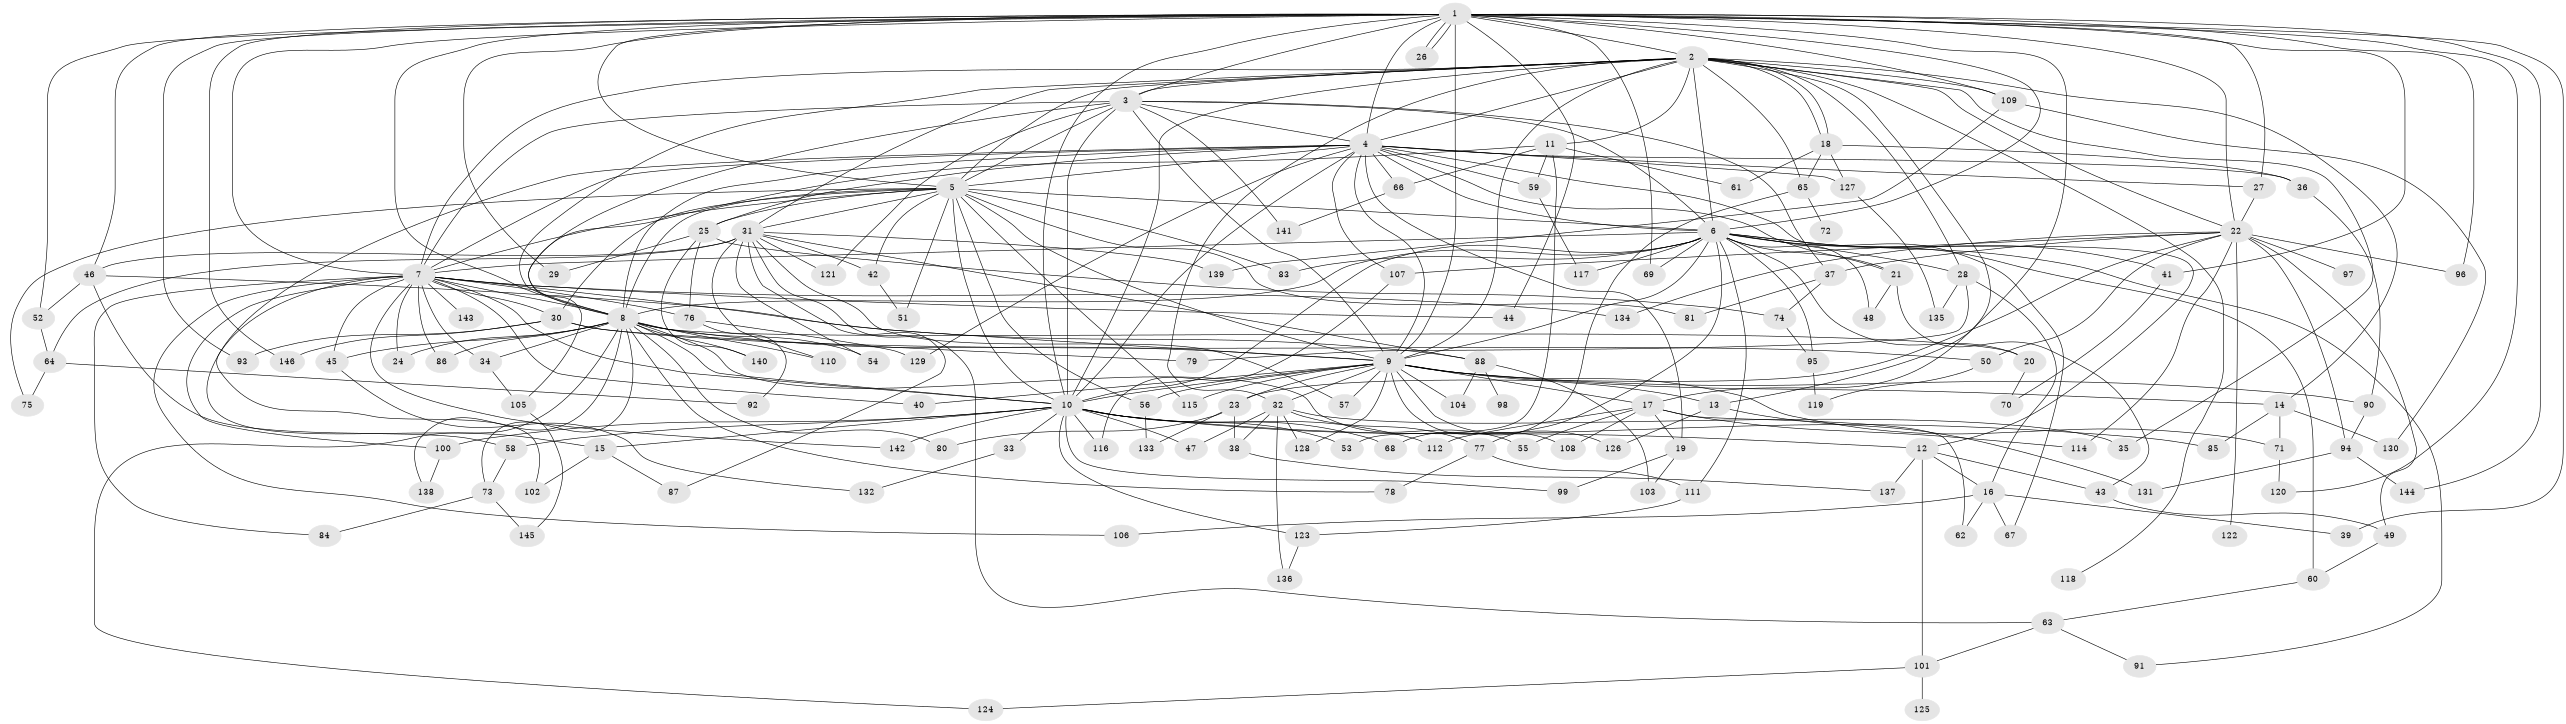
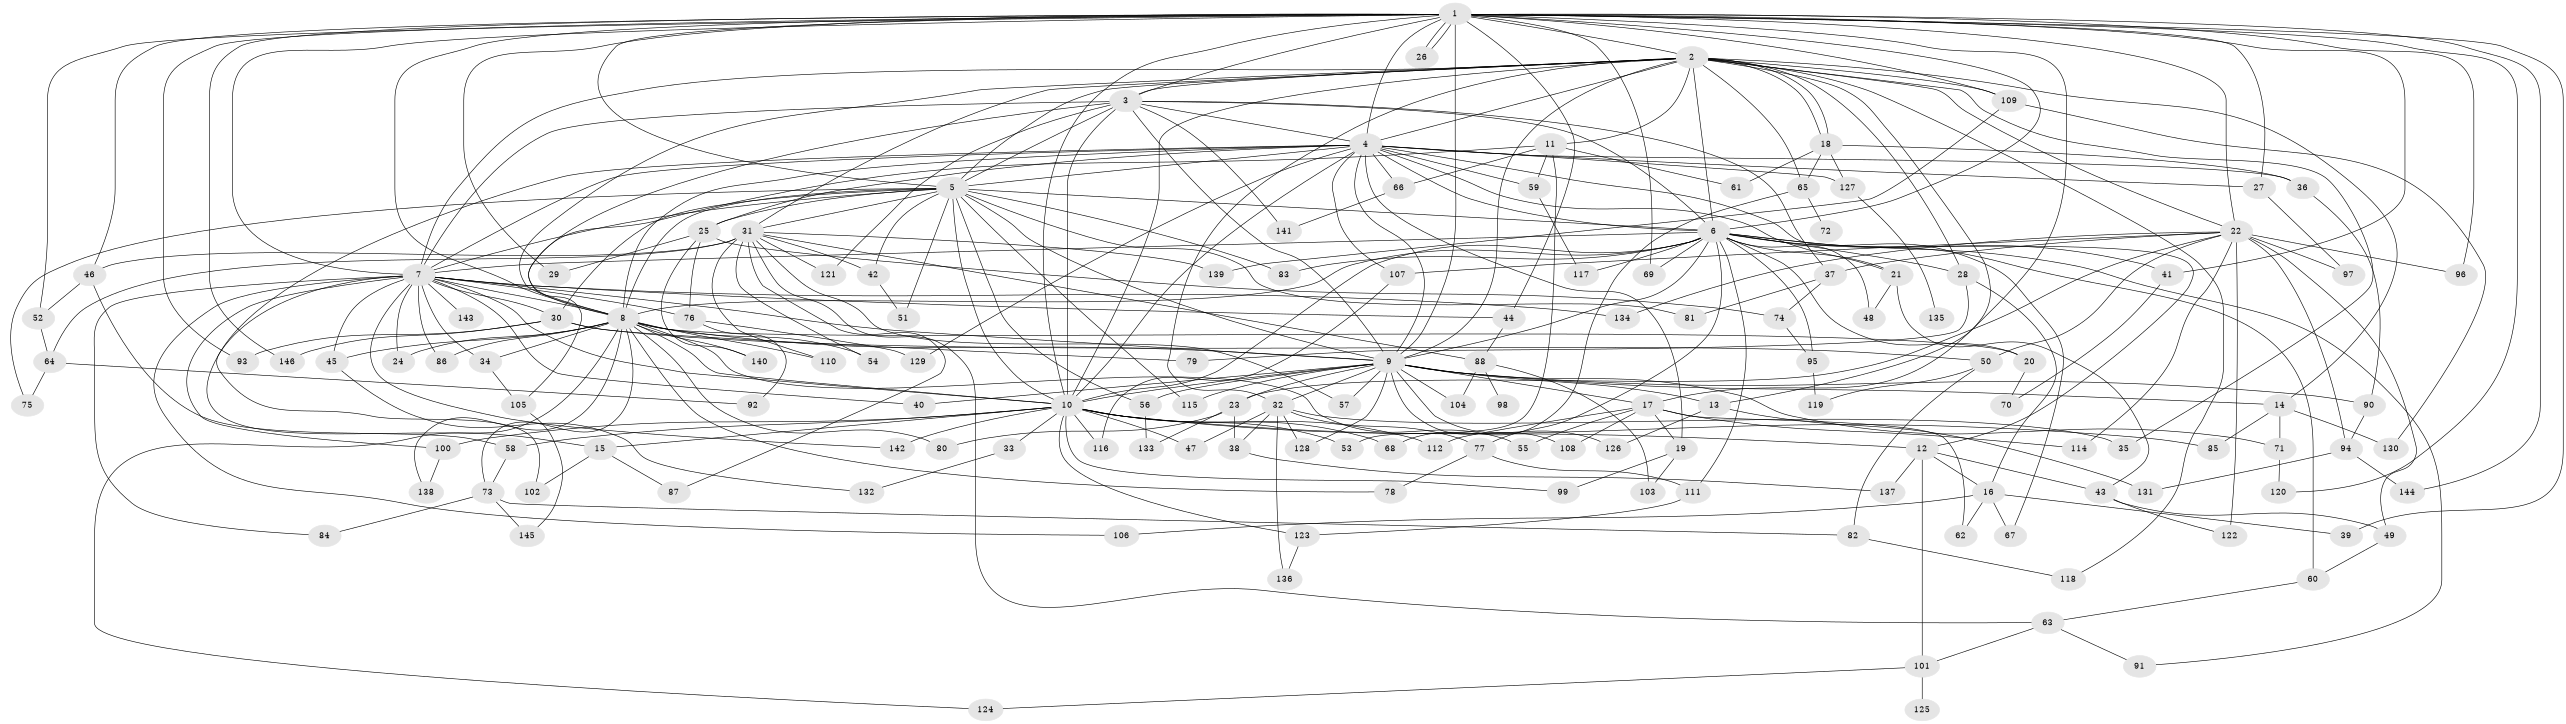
  graph {
    node [color=gray90 style=filled]
    1
    2
    3
    4
    5
    6
    7
    8
    9
    10
    17
    22
    26
    27
    29
    39
    41
    44
    46
    52
    69
    93
    96
    109
    120
    144
    146
    11
    13
    14
    18
    28
    31
    32
    35
    65
    118
    37
    121
    141
    12
    15
    19
    21
    25
    36
    59
    66
    107
    127
    129
    30
    42
    51
    56
    75
    81
    83
    115
    20
    48
    60
    67
    77
    91
    95
    111
    117
    24
    34
    40
    45
    76
    84
    86
    100
    102
    106
    134
    142
    143
    54
    55
    73
    78
    80
    110
    124
    138
    140
    23
    57
    71
    90
    104
    108
    126
    128
    33
    47
    53
    58
    68
    85
    99
    112
    116
    123
    62
    114
    49
    50
    94
    97
    122
    132
    70
    88
    64
    130
    139
    105
    61
    131
    16
    79
    135
    87
    63
    38
    136
    72
    74
    43
    101
    137
    103
    133
    119
    92
    145
+   82
    125
    98
    1 -- 2
    1 -- 3
    1 -- 4
    1 -- 5
    1 -- 6
    1 -- 7
    1 -- 8
    1 -- 9
    1 -- 10
    1 -- 17
    1 -- 22
    1 -- 26
    1 -- 26
    1 -- 27
    1 -- 29
    1 -- 39
    1 -- 41
    1 -- 44
    1 -- 46
    1 -- 52
    1 -- 69
    1 -- 93
    1 -- 96
    1 -- 109
    1 -- 120
    1 -- 144
    1 -- 146
    2 -- 3
    2 -- 4
    2 -- 5
    2 -- 6
    2 -- 7
    2 -- 8
    2 -- 9
    2 -- 10
    2 -- 22
    2 -- 109
    2 -- 11
    2 -- 13
    2 -- 14
    2 -- 18
    2 -- 18
    2 -- 28
    2 -- 31
    2 -- 32
    2 -- 35
    2 -- 65
    2 -- 118
    3 -- 4
    3 -- 5
    3 -- 6
    3 -- 7
    3 -- 8
    3 -- 9
    3 -- 10
    3 -- 37
    3 -- 121
    3 -- 141
    4 -- 5
    4 -- 6
    4 -- 7
    4 -- 8
    4 -- 9
    4 -- 10
    4 -- 27
    4 -- 12
    4 -- 15
    4 -- 19
    4 -- 21
    4 -- 25
    4 -- 36
    4 -- 59
    4 -- 66
    4 -- 107
    4 -- 127
    4 -- 129
    5 -- 6
    5 -- 7
    5 -- 8
    5 -- 9
    5 -- 10
    5 -- 31
    5 -- 25
    5 -- 30
    5 -- 42
    5 -- 51
    5 -- 56
    5 -- 75
    5 -- 81
    5 -- 83
    5 -- 115
    6 -- 7
    6 -- 8
    6 -- 9
    6 -- 10
    6 -- 41
    6 -- 69
    6 -- 28
    6 -- 21
    6 -- 83
    6 -- 20
    6 -- 48
    6 -- 60
    6 -- 67
    6 -- 77
    6 -- 91
    6 -- 95
    6 -- 111
    6 -- 117
    7 -- 8
    7 -- 9
    7 -- 10
    7 -- 44
    7 -- 30
    7 -- 24
    7 -- 34
    7 -- 40
    7 -- 45
    7 -- 76
    7 -- 84
    7 -- 86
    7 -- 100
    7 -- 102
    7 -- 106
    7 -- 134
    7 -- 142
    7 -- 143
    8 -- 9
    8 -- 10
    8 -- 20
    8 -- 24
    8 -- 34
    8 -- 45
    8 -- 86
    8 -- 54
    8 -- 55
    8 -- 73
    8 -- 78
    8 -- 80
    8 -- 110
    8 -- 124
    8 -- 138
    8 -- 140
    9 -- 10
    9 -- 17
    9 -- 13
    9 -- 14
    9 -- 32
    9 -- 56
    9 -- 115
    9 -- 40
    9 -- 23
    9 -- 57
    9 -- 71
    9 -- 90
    9 -- 104
    9 -- 108
    9 -- 126
    9 -- 128
    10 -- 12
    10 -- 15
    10 -- 100
    10 -- 142
    10 -- 33
    10 -- 47
    10 -- 53
    10 -- 58
    10 -- 68
    10 -- 85
    10 -- 99
    10 -- 112
    10 -- 116
    10 -- 123
    17 -- 19
    17 -- 55
    17 -- 108
    17 -- 112
    17 -- 62
    17 -- 114
    22 -- 96
    22 -- 37
    22 -- 107
    22 -- 134
    22 -- 23
    22 -- 114
    22 -- 49
    22 -- 50
    22 -- 94
    22 -- 97
    22 -- 122
-   27 -- 22
+   27 -- 97
    41 -- 70
    46 -- 52
    46 -- 58
-   46 -- 88
+   44 -- 88
    52 -- 64
    109 -- 130
    109 -- 139
    11 -- 59
    11 -- 66
    11 -- 53
    11 -- 105
    11 -- 61
    13 -- 126
    13 -- 131
    14 -- 71
    14 -- 85
    14 -- 130
    18 -- 65
    18 -- 36
    18 -- 127
    18 -- 61
    28 -- 16
    28 -- 79
-   28 -- 135
    31 -- 46
    31 -- 121
    31 -- 42
    31 -- 54
    31 -- 110
    31 -- 57
    31 -- 88
    31 -- 64
    31 -- 139
    31 -- 87
    31 -- 63
    32 -- 35
    32 -- 77
    32 -- 128
    32 -- 47
    32 -- 38
    32 -- 136
    65 -- 68
    65 -- 72
    37 -- 81
    37 -- 74
    12 -- 16
    12 -- 43
    12 -- 101
    12 -- 137
    15 -- 102
    15 -- 87
    19 -- 99
    19 -- 103
    21 -- 48
    21 -- 43
    25 -- 29
    25 -- 76
    25 -- 140
    25 -- 74
    36 -- 90
    59 -- 117
    66 -- 141
    107 -- 116
    127 -- 135
    30 -- 93
    30 -- 146
    30 -- 50
    30 -- 79
    42 -- 51
    56 -- 133
    20 -- 70
    60 -- 63
    77 -- 111
    77 -- 78
    95 -- 119
    111 -- 123
    34 -- 105
    45 -- 132
    76 -- 129
    76 -- 92
    100 -- 138
    73 -- 84
    73 -- 145
+   73 -- 82
    23 -- 80
    23 -- 38
    23 -- 133
    71 -- 120
    90 -- 94
    33 -- 132
    58 -- 73
    123 -- 136
    49 -- 60
    50 -- 119
+   50 -- 82
    94 -- 144
    94 -- 131
    88 -- 104
    88 -- 103
    88 -- 98
    64 -- 75
    64 -- 92
    105 -- 145
    16 -- 39
    16 -- 67
    16 -- 106
    16 -- 62
    63 -- 91
    63 -- 101
    38 -- 137
    74 -- 95
    43 -- 49
+   43 -- 122
    101 -- 124
    101 -- 125
+   82 -- 118
  }
